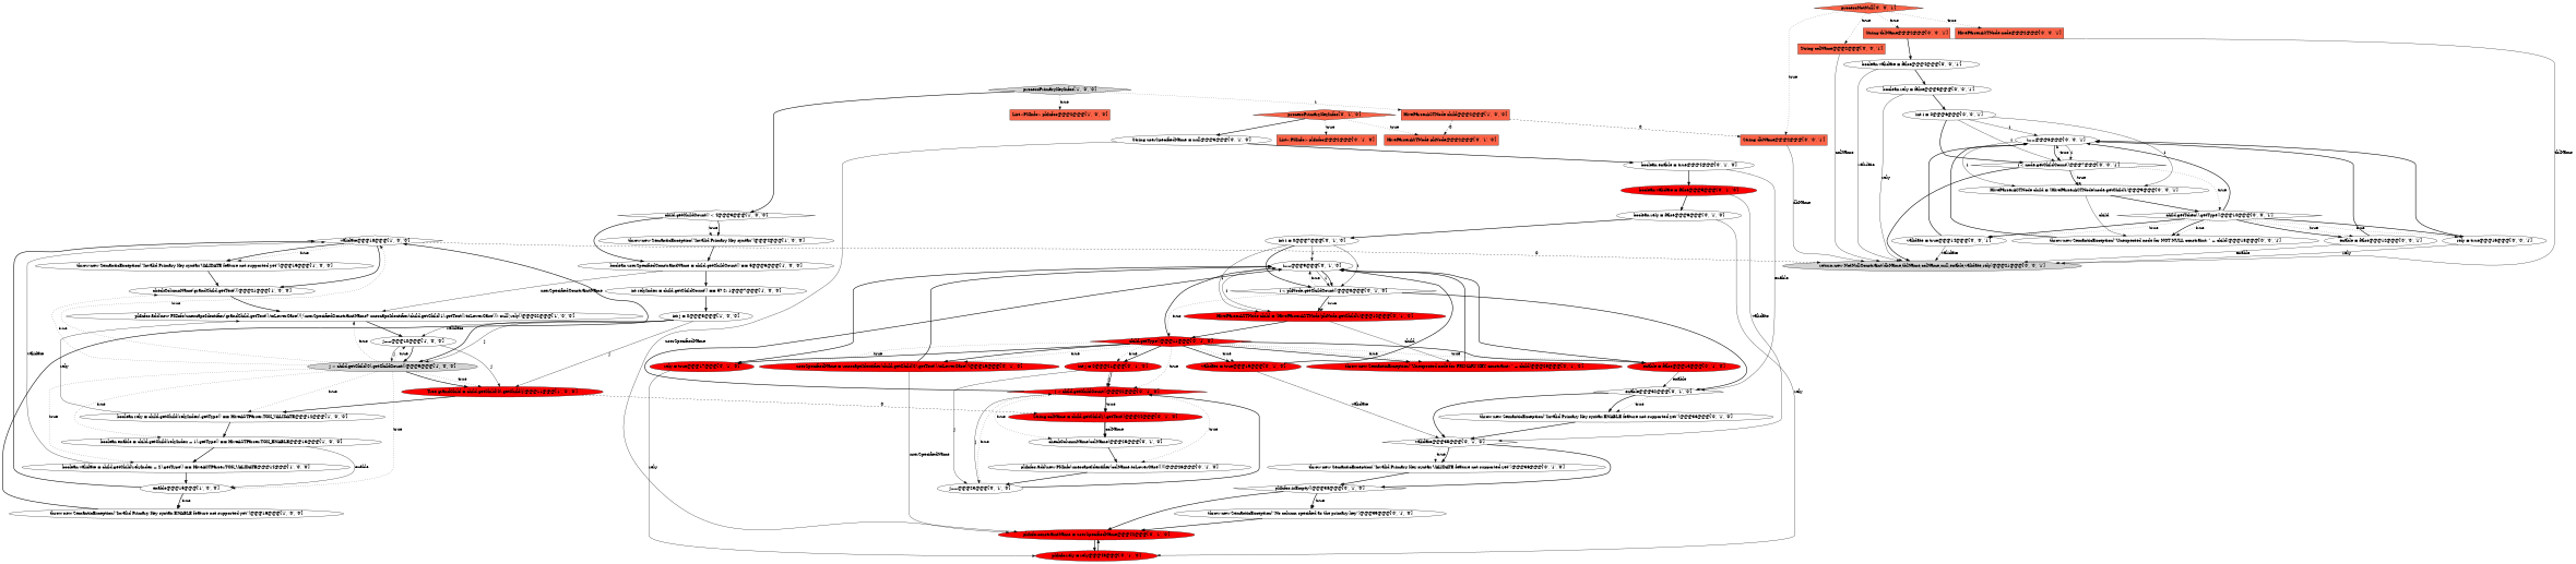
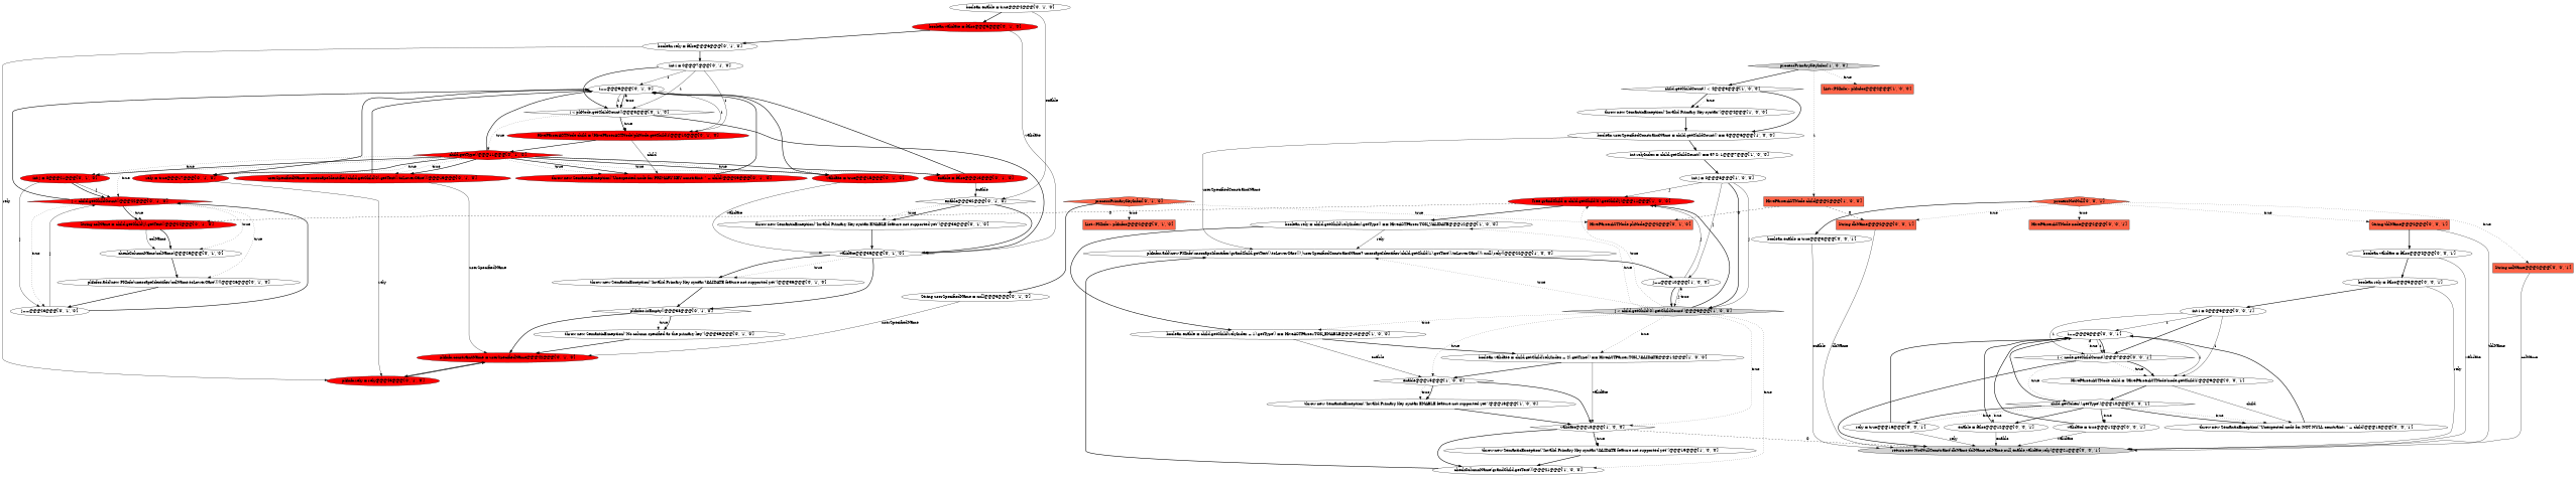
  digraph {
    node [fillcolor=white shape=ellipse style=filled]
    edge [style=bold]
    n1 [label="validate@@@35@@@['0', '1', '0']" shape=diamond]
    n2 [label="throw new SemanticException(\"Invalid Primary Key syntax VALIDATE feature not supported yet\")@@@36@@@['0', '1', '0']"]
    n3 [label="pkInfos.isEmpty()@@@38@@@['0', '1', '0']" shape=diamond]
    n4 [label="throw new SemanticException(\"No column specified as the primary key\")@@@39@@@['0', '1', '0']"]
    n5 [fillcolor=red label="pkInfo.constraintName = userSpecifiedName@@@42@@@['0', '1', '0']"]
    n6 [label="pkInfos.add(new PKInfo(unescapeIdentifier(grandChild.getText().toLowerCase()),(userSpecifiedConstraintName? unescapeIdentifier(child.getChild(1).getText().toLowerCase()): null),rely))@@@22@@@['1', '0', '0']"]
    n7 [label="j++@@@10@@@['1', '0', '0']"]
-   n8 [fillcolor=lightgray label="j < child.getChild(0).getChildCount()@@@9@@@['1', '0', '0']"]
+   n8 [fillcolor=lightgray label="j < child.getChild(0).getChildCount()@@@9@@@['1', '0', '0']" shape=diamond]
    n9 [fillcolor=red label="Tree grandChild = child.getChild(0).getChild(j)@@@11@@@['1', '0', '0']"]
    n10 [fillcolor=red label="enable = false@@@13@@@['0', '1', '0']"]
    n11 [label="i++@@@9@@@['0', '1', '0']"]
    n12 [label="enable@@@32@@@['0', '1', '0']" shape=diamond]
    n13 [fillcolor=red label="HiveParserASTNode child = (HiveParserASTNode)pkNode.getChild(i)@@@10@@@['0', '1', '0']"]
    n14 [label="i < pkNode.getChildCount()@@@8@@@['0', '1', '0']" shape=diamond]
    n15 [label="throw new SemanticException(\"Invalid Primary Key syntax ENABLE feature not supported yet\")@@@33@@@['0', '1', '0']"]
    n16 [label="int j = 0@@@8@@@['1', '0', '0']"]
    n17 [label="boolean rely = child.getChild(relyIndex).getType() == HiveASTParser.TOK_VALIDATE@@@12@@@['1', '0', '0']"]
    n18 [label="boolean enable = child.getChild(relyIndex + 1).getType() == HiveASTParser.TOK_ENABLE@@@13@@@['1', '0', '0']"]
    n19 [label="boolean validate = child.getChild(relyIndex + 2).getType() == HiveASTParser.TOK_VALIDATE@@@14@@@['1', '0', '0']"]
    n20 [label="checkColumnName(grandChild.getText())@@@21@@@['1', '0', '0']"]
    n21 [label="validate@@@18@@@['1', '0', '0']" shape=diamond]
-   n22 [label="enable@@@15@@@['1', '0', '0']"]
+   n22 [label="enable@@@15@@@['1', '0', '0']" shape=diamond]
    n23 [fillcolor=red label="String colName = child.getChild(j).getText()@@@24@@@['0', '1', '0']"]
+   n24 [label="boolean enable = true@@@3@@@['0', '0', '1']"]
    n25 [fillcolor=lightgray label="return new NotNullConstraint(dbName,tblName,colName,null,enable,validate,rely)@@@21@@@['0', '0', '1']"]
    n26 [label="boolean validate = false@@@4@@@['0', '0', '1']"]
    n27 [label="boolean rely = false@@@5@@@['0', '0', '1']"]
    n28 [fillcolor=tomato label="String tblName@@@2@@@['0', '0', '1']" shape=box]
    n29 [label="rely = true@@@16@@@['0', '0', '1']"]
    n30 [label="i++@@@8@@@['0', '0', '1']"]
    n31 [label="i < node.getChildCount()@@@7@@@['0', '0', '1']" shape=diamond]
    n32 [label="HiveParserASTNode child = (HiveParserASTNode)node.getChild(i)@@@9@@@['0', '0', '1']"]
    n33 [label="child.getToken().getType()@@@10@@@['0', '0', '1']" shape=diamond]
    n34 [label="throw new SemanticException(\"Unexpected node for NOT NULL constraint: \" + child)@@@18@@@['0', '0', '1']"]
    n35 [label="validate = true@@@14@@@['0', '0', '1']"]
    n36 [label="enable = false@@@12@@@['0', '0', '1']"]
    n37 [fillcolor=red label="pkInfo.rely = rely@@@43@@@['0', '1', '0']"]
    n38 [label="boolean enable = true@@@4@@@['0', '1', '0']"]
    n39 [fillcolor=red label="boolean validate = false@@@5@@@['0', '1', '0']"]
    n40 [label="boolean rely = false@@@6@@@['0', '1', '0']"]
    n41 [label="String userSpecifiedName = null@@@3@@@['0', '1', '0']"]
    n42 [fillcolor=tomato label="String colName@@@2@@@['0', '0', '1']" shape=box]
    n43 [fillcolor=red label="child.getType()@@@11@@@['0', '1', '0']" shape=diamond]
    n44 [fillcolor=red label="userSpecifiedName = unescapeIdentifier(child.getChild(0).getText().toLowerCase())@@@19@@@['0', '1', '0']"]
    n45 [fillcolor=red label="rely = true@@@17@@@['0', '1', '0']"]
    n46 [fillcolor=red label="j < child.getChildCount()@@@22@@@['0', '1', '0']" shape=diamond]
    n47 [fillcolor=red label="int j = 0@@@21@@@['0', '1', '0']"]
    n48 [fillcolor=red label="validate = true@@@15@@@['0', '1', '0']"]
    n49 [fillcolor=red label="throw new SemanticException(\"Unexpected node for PRIMARY KEY constraint: \" + child)@@@29@@@['0', '1', '0']"]
    n50 [label="checkColumnName(colName)@@@25@@@['0', '1', '0']"]
    n51 [label="pkInfos.add(new PKInfo(unescapeIdentifier(colName.toLowerCase())))@@@26@@@['0', '1', '0']"]
    n52 [label="j++@@@23@@@['0', '1', '0']"]
    n53 [label="boolean userSpecifiedConstraintName = child.getChildCount() == 5@@@6@@@['1', '0', '0']"]
    n54 [label="int relyIndex = child.getChildCount() == 5? 2: 1@@@7@@@['1', '0', '0']"]
    n55 [fillcolor=tomato label="HiveParserASTNode pkNode@@@2@@@['0', '1', '0']" shape=box]
    n56 [fillcolor=lightgray label="processPrimaryKeyInfos['1', '0', '0']" shape=diamond]
    n57 [fillcolor=tomato label="HiveParserASTNode child@@@2@@@['1', '0', '0']" shape=box]
    n58 [fillcolor=tomato label="List<PKInfo> pkInfos@@@2@@@['1', '0', '0']" shape=box]
    n59 [label="child.getChildCount() < 4@@@3@@@['1', '0', '0']" shape=diamond]
    n60 [fillcolor=tomato label="String dbName@@@2@@@['0', '0', '1']" shape=box]
    n61 [label="throw new SemanticException(\"Invalid Primary Key syntax\")@@@4@@@['1', '0', '0']"]
    n62 [fillcolor=tomato label="HiveParserASTNode node@@@2@@@['0', '0', '1']" shape=box]
    n63 [label="throw new SemanticException(\"Invalid Primary Key syntax VALIDATE feature not supported yet\")@@@19@@@['1', '0', '0']"]
    n64 [label="throw new SemanticException(\"Invalid Primary Key syntax ENABLE feature not supported yet\")@@@16@@@['1', '0', '0']"]
    n65 [fillcolor=tomato label="processNotNull['0', '0', '1']" shape=diamond]
    n66 [label="int i = 0@@@7@@@['0', '1', '0']"]
    n67 [label="int i = 0@@@6@@@['0', '0', '1']"]
    n68 [fillcolor=tomato label="List<PKInfo> pkInfos@@@2@@@['0', '1', '0']" shape=box]
    n69 [fillcolor=tomato label="processPrimaryKeyInfos['0', '1', '0']" shape=diamond]
    n1 -> n2 [label=true style=dotted]
    n1 -> n2
    n1 -> n3
    n2 -> n3
    n3 -> n4 [label=true style=dotted]
    n3 -> n4
    n3 -> n5
    n4 -> n5
    n5 -> n37
    n6 -> n7
    n7 -> n8
    n7 -> n8 [label=j style=solid]
    n7 -> n9 [label=j style=solid]
    n8 -> n6 [label=true style=dotted]
    n8 -> n7 [label=true style=dotted]
    n8 -> n9 [label=true style=dotted]
    n8 -> n9
    n8 -> n17 [label=true style=dotted]
    n8 -> n18 [label=true style=dotted]
    n8 -> n19 [label=true style=dotted]
    n8 -> n20 [label=true style=dotted]
    n8 -> n21 [label=true style=dotted]
    n8 -> n22 [label=true style=dotted]
    n9 -> n17
    n9 -> n23 [label=0 style=dashed]
    n10 -> n11
    n10 -> n12 [label=enable style=solid]
    n11 -> n13 [label=i style=solid]
    n11 -> n14 [label=i style=solid]
    n11 -> n14
    n12 -> n1
    n12 -> n15
    n12 -> n15 [label=true style=dotted]
    n13 -> n43
    n13 -> n49 [label=child style=solid]
    n14 -> n11 [label=true style=dotted]
-   n14 -> n12
+   n14 -> n1
    n14 -> n13
    n14 -> n13 [label=true style=dotted]
    n14 -> n43 [label=true style=dotted]
    n15 -> n1
-   n16 -> n7 [label=validate style=solid]
+   n16 -> n7 [label=j style=solid]
    n16 -> n8
    n16 -> n8 [label=j style=solid]
    n16 -> n9 [label=j style=solid]
    n17 -> n6 [label=rely style=solid]
    n17 -> n18
    n18 -> n19
    n18 -> n22 [label=enable style=solid]
    n19 -> n21 [label=validate style=solid]
    n19 -> n22
    n20 -> n6
    n21 -> n20
    n21 -> n25 [label=0 style=dashed]
    n21 -> n63 [label=true style=dotted]
    n21 -> n63
    n22 -> n21
    n22 -> n64 [label=true style=dotted]
    n22 -> n64
    n23 -> n50 [label=colName style=solid]
    n23 -> n50
+   n24 -> n25 [label=enable style=solid]
    n26 -> n25 [label=validate style=solid]
    n26 -> n27
    n27 -> n25 [label=rely style=solid]
    n27 -> n67
    n28 -> n25 [label=tblName style=solid]
    n28 -> n26
    n29 -> n25 [label=rely style=solid]
    n29 -> n30
    n30 -> n31 [label=i style=solid]
    n30 -> n31
    n30 -> n32 [label=i style=solid]
    n31 -> n25
    n31 -> n30 [label=true style=dotted]
    n31 -> n32 [label=true style=dotted]
    n31 -> n32
    n31 -> n33 [label=true style=dotted]
    n32 -> n33
    n32 -> n34 [label=child style=solid]
    n33 -> n29 [label=true style=dotted]
    n33 -> n29
    n33 -> n30
    n33 -> n34 [label=true style=dotted]
    n33 -> n34
    n33 -> n35 [label=true style=dotted]
    n33 -> n35
    n33 -> n36 [label=true style=dotted]
    n33 -> n36
    n34 -> n30
    n35 -> n25 [label=validate style=solid]
    n35 -> n30
    n36 -> n25 [label=enable style=solid]
    n36 -> n30
    n37 -> n5
    n38 -> n12 [label=enable style=solid]
    n38 -> n39
    n39 -> n1 [label=validate style=solid]
    n39 -> n40
    n40 -> n37 [label=rely style=solid]
    n40 -> n66
    n41 -> n5 [label=userSpecifiedName style=solid]
-   n41 -> n38
    n42 -> n25 [label=colName style=solid]
    n43 -> n10
    n43 -> n10 [label=true style=dotted]
    n43 -> n11
    n43 -> n44 [label=true style=dotted]
    n43 -> n44
    n43 -> n45 [label=true style=dotted]
    n43 -> n45
    n43 -> n46 [label=true style=dotted]
    n43 -> n47
    n43 -> n47 [label=true style=dotted]
    n43 -> n48
    n43 -> n48 [label=true style=dotted]
    n43 -> n49
    n43 -> n49 [label=true style=dotted]
    n44 -> n5 [label=userSpecifiedName style=solid]
    n44 -> n11
    n45 -> n11
    n45 -> n37 [label=rely style=solid]
    n46 -> n11
    n46 -> n23 [label=true style=dotted]
    n46 -> n23
    n46 -> n50 [label=true style=dotted]
    n46 -> n51 [label=true style=dotted]
    n46 -> n52 [label=true style=dotted]
    n47 -> n46 [label=j style=solid]
    n47 -> n46
    n47 -> n52 [label=j style=solid]
    n48 -> n1 [label=validate style=solid]
    n48 -> n11
    n49 -> n11
    n50 -> n51
    n51 -> n52
    n52 -> n46
    n52 -> n46 [label=j style=solid]
    n53 -> n6 [label=userSpecifiedConstraintName style=solid]
    n53 -> n54
    n54 -> n16
    n56 -> n57 [label=i style=dotted]
    n56 -> n58 [label=true style=dotted]
    n56 -> n59
    n57 -> n55 [label=0 style=dashed]
    n57 -> n60 [label=0 style=dashed]
    n59 -> n53
    n59 -> n61
    n59 -> n61 [label=true style=dotted]
    n60 -> n25 [label=dbName style=solid]
    n61 -> n53
    n63 -> n20
    n64 -> n21
+   n65 -> n24
    n65 -> n28 [label=true style=dotted]
    n65 -> n42 [label=true style=dotted]
    n65 -> n60 [label=true style=dotted]
    n65 -> n62 [label=true style=dotted]
    n66 -> n11 [label=i style=solid]
    n66 -> n13 [label=i style=solid]
    n66 -> n14 [label=i style=solid]
    n66 -> n14
    n67 -> n30 [label=i style=solid]
    n67 -> n31
    n67 -> n31 [label=i style=solid]
    n67 -> n32 [label=i style=solid]
    n69 -> n41
    n69 -> n55 [label=true style=dotted]
    n69 -> n68 [label=true style=dotted]
  }
